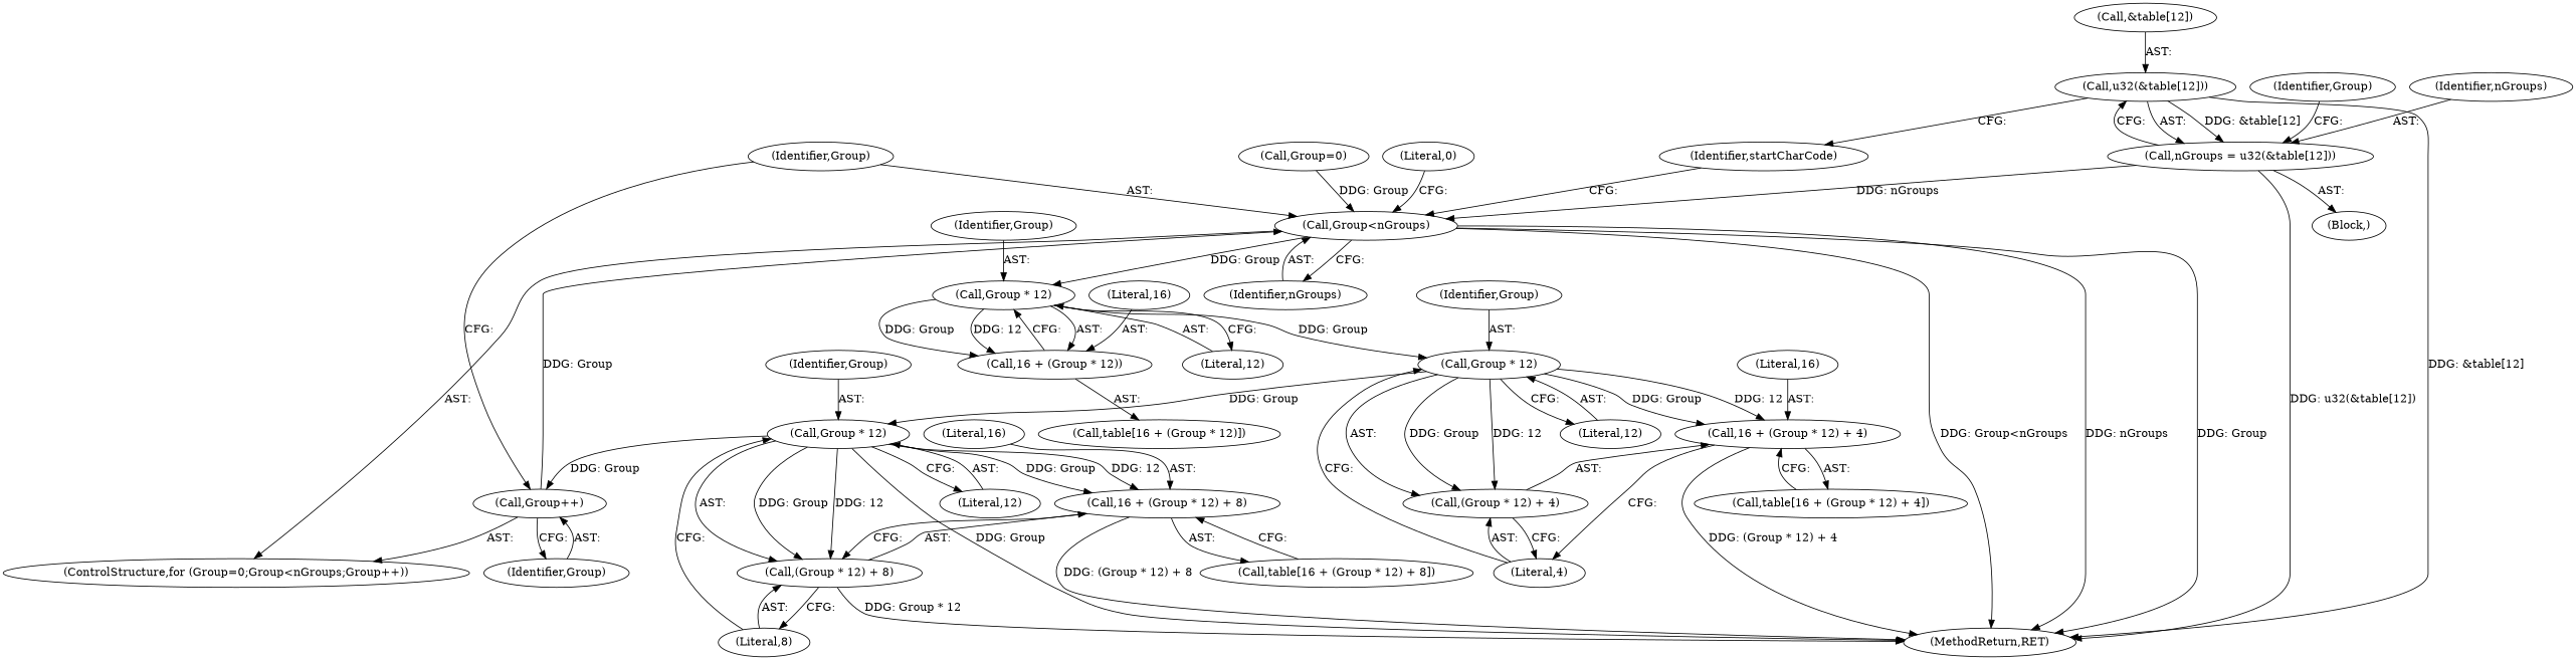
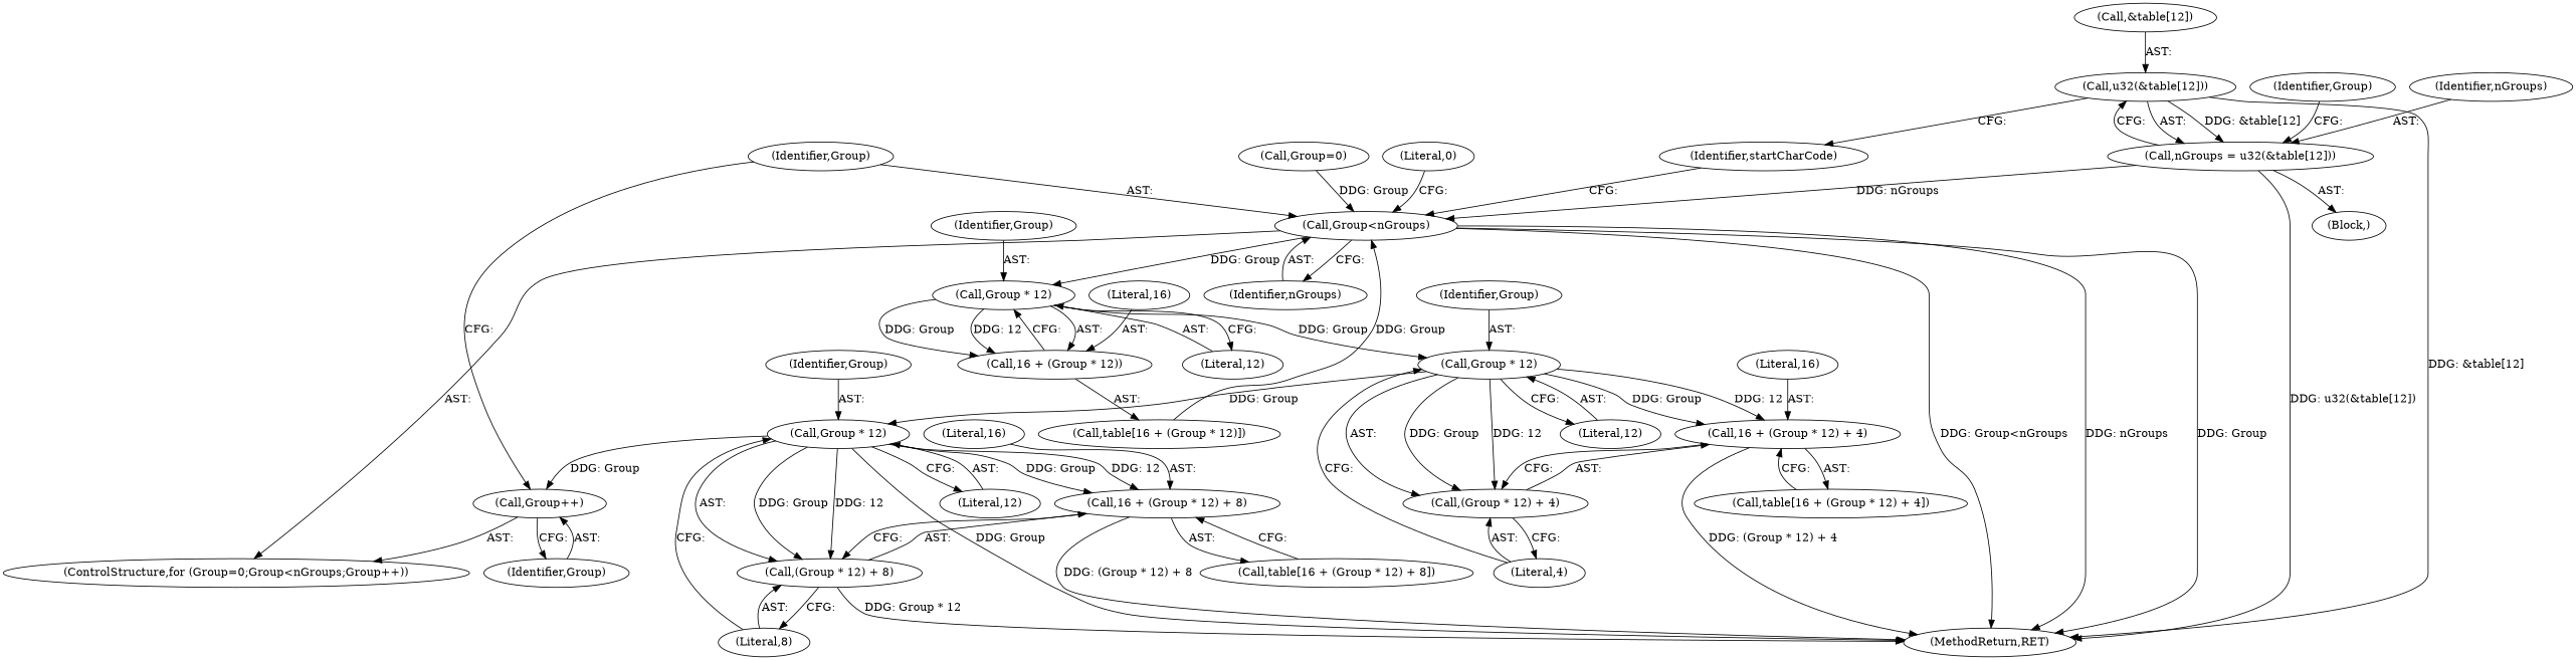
  digraph {
    n1 [label="(Call,u32(&table[12]))"]
    n2 [label="(Call,nGroups = u32(&table[12]))"]
    n3 [label="(MethodReturn,RET)"]
    n4 [label="(Identifier,startCharCode)"]
    n5 [label="(Call,Group<nGroups)"]
    n6 [label="(Block,)"]
    n7 [label="(Call,&table[12])"]
    n8 [label="(Call,Group * 12)"]
    n9 [label="(ControlStructure,for (Group=0;Group<nGroups;Group++))"]
    n10 [label="(Identifier,nGroups)"]
    n11 [label="(Call,16 + (Group * 12))"]
    n12 [label="(Call,Group * 12)"]
    n13 [label="(Literal,12)"]
    n14 [label="(Call,table[16 + (Group * 12)])"]
    n15 [label="(Call,16 + (Group * 12) + 4)"]
    n16 [label="(Call,(Group * 12) + 4)"]
    n17 [label="(Call,Group * 12)"]
    n18 [label="(Literal,12)"]
    n19 [label="(Call,table[16 + (Group * 12) + 4])"]
    n20 [label="(Literal,4)"]
    n21 [label="(Call,Group++)"]
    n22 [label="(Call,16 + (Group * 12) + 8)"]
    n23 [label="(Call,(Group * 12) + 8)"]
    n24 [label="(Literal,12)"]
    n25 [label="(Identifier,Group)"]
    n26 [label="(Call,table[16 + (Group * 12) + 8])"]
    n27 [label="(Literal,8)"]
    n28 [label="(Call,Group=0)"]
    n29 [label="(Literal,16)"]
    n30 [label="(Identifier,Group)"]
    n31 [label="(Literal,0)"]
    n32 [label="(Identifier,Group)"]
    n33 [label="(Identifier,Group)"]
    n34 [label="(Identifier,Group)"]
    n35 [label="(Identifier,Group)"]
    n36 [label="(Identifier,nGroups)"]
    n37 [label="(Literal,16)"]
    n38 [label="(Literal,16)"]
    n1 -> n2 [label="AST: "]
    n1 -> n2 [label="DDG: &table[12]"]
    n1 -> n3 [label="DDG: &table[12]"]
    n1 -> n4 [label="CFG: "]
    n2 -> n1 [label="CFG: "]
    n2 -> n3 [label="DDG: u32(&table[12])"]
    n2 -> n5 [label="DDG: nGroups"]
    n2 -> n6 [label="AST: "]
    n4 -> n5 [label="CFG: "]
    n5 -> n3 [label="DDG: Group<nGroups"]
    n5 -> n3 [label="DDG: nGroups"]
    n5 -> n3 [label="DDG: Group"]
    n5 -> n8 [label="DDG: Group"]
    n5 -> n9 [label="AST: "]
    n5 -> n10 [label="CFG: "]
    n7 -> n1 [label="AST: "]
    n8 -> n11 [label="AST: "]
    n8 -> n11 [label="DDG: Group"]
    n8 -> n11 [label="DDG: 12"]
    n8 -> n12 [label="DDG: Group"]
    n8 -> n13 [label="CFG: "]
    n10 -> n5 [label="AST: "]
    n11 -> n8 [label="CFG: "]
    n11 -> n14 [label="AST: "]
    n12 -> n15 [label="DDG: Group"]
    n12 -> n15 [label="DDG: 12"]
    n12 -> n16 [label="AST: "]
    n12 -> n16 [label="DDG: Group"]
    n12 -> n16 [label="DDG: 12"]
    n12 -> n17 [label="DDG: Group"]
    n12 -> n18 [label="CFG: "]
    n13 -> n8 [label="AST: "]
    n15 -> n3 [label="DDG: (Group * 12) + 4"]
-   n15 -> n20 [label="CFG: "]
+   n15 -> n16 [label="CFG: "]
    n15 -> n19 [label="AST: "]
    n16 -> n15 [label="AST: "]
    n16 -> n20 [label="CFG: "]
    n17 -> n3 [label="DDG: Group"]
    n17 -> n21 [label="DDG: Group"]
    n17 -> n22 [label="DDG: Group"]
    n17 -> n22 [label="DDG: 12"]
    n17 -> n23 [label="AST: "]
    n17 -> n23 [label="DDG: Group"]
    n17 -> n23 [label="DDG: 12"]
    n17 -> n24 [label="CFG: "]
    n18 -> n12 [label="AST: "]
    n19 -> n15 [label="CFG: "]
    n20 -> n12 [label="CFG: "]
    n20 -> n16 [label="AST: "]
-   n21 -> n5 [label="DDG: Group"]
+   n14 -> n5 [label="DDG: Group"]
    n21 -> n9 [label="AST: "]
    n21 -> n25 [label="CFG: "]
    n22 -> n3 [label="DDG: (Group * 12) + 8"]
    n22 -> n23 [label="CFG: "]
    n22 -> n26 [label="AST: "]
    n23 -> n3 [label="DDG: Group * 12"]
    n23 -> n22 [label="AST: "]
    n23 -> n27 [label="CFG: "]
    n24 -> n17 [label="AST: "]
    n25 -> n21 [label="AST: "]
    n26 -> n22 [label="CFG: "]
    n27 -> n17 [label="CFG: "]
    n27 -> n23 [label="AST: "]
    n28 -> n5 [label="DDG: Group"]
    n29 -> n11 [label="AST: "]
    n30 -> n2 [label="CFG: "]
    n31 -> n5 [label="CFG: "]
    n32 -> n5 [label="AST: "]
    n32 -> n21 [label="CFG: "]
    n33 -> n8 [label="AST: "]
    n34 -> n12 [label="AST: "]
    n35 -> n17 [label="AST: "]
    n36 -> n2 [label="AST: "]
    n37 -> n15 [label="AST: "]
    n38 -> n22 [label="AST: "]
  }
